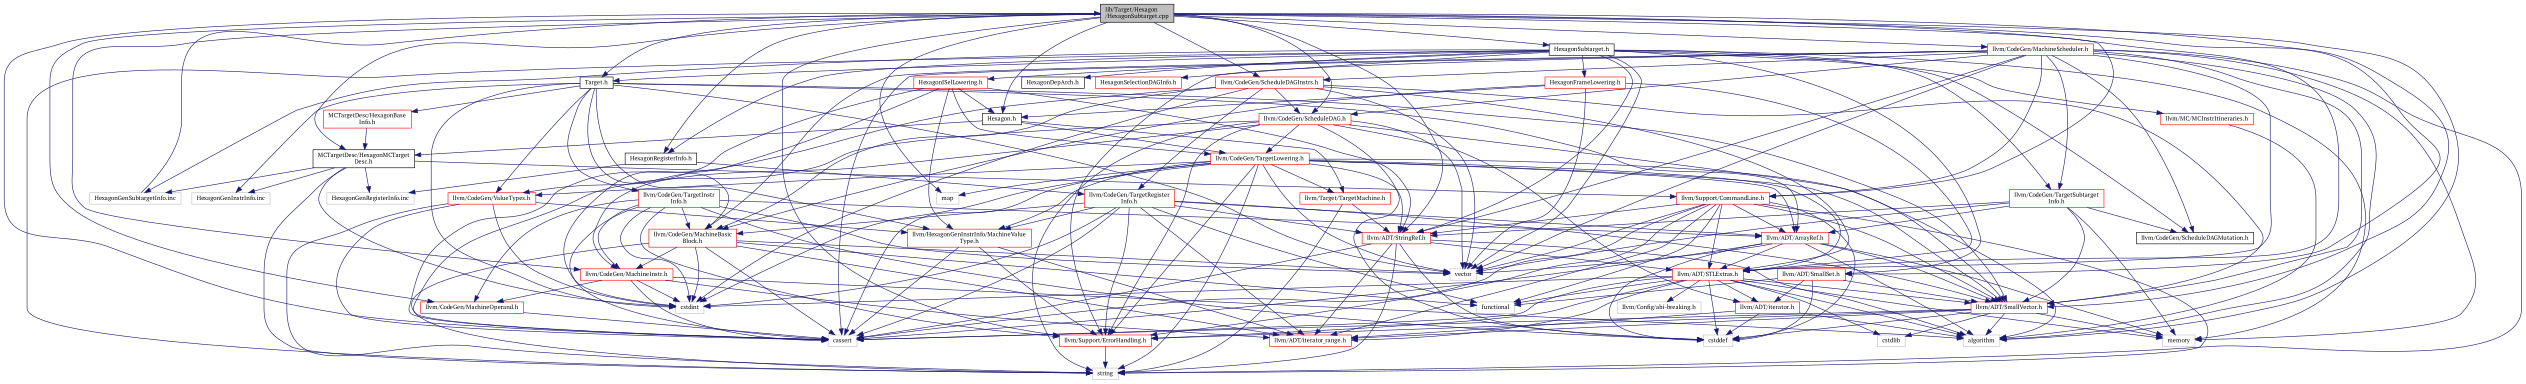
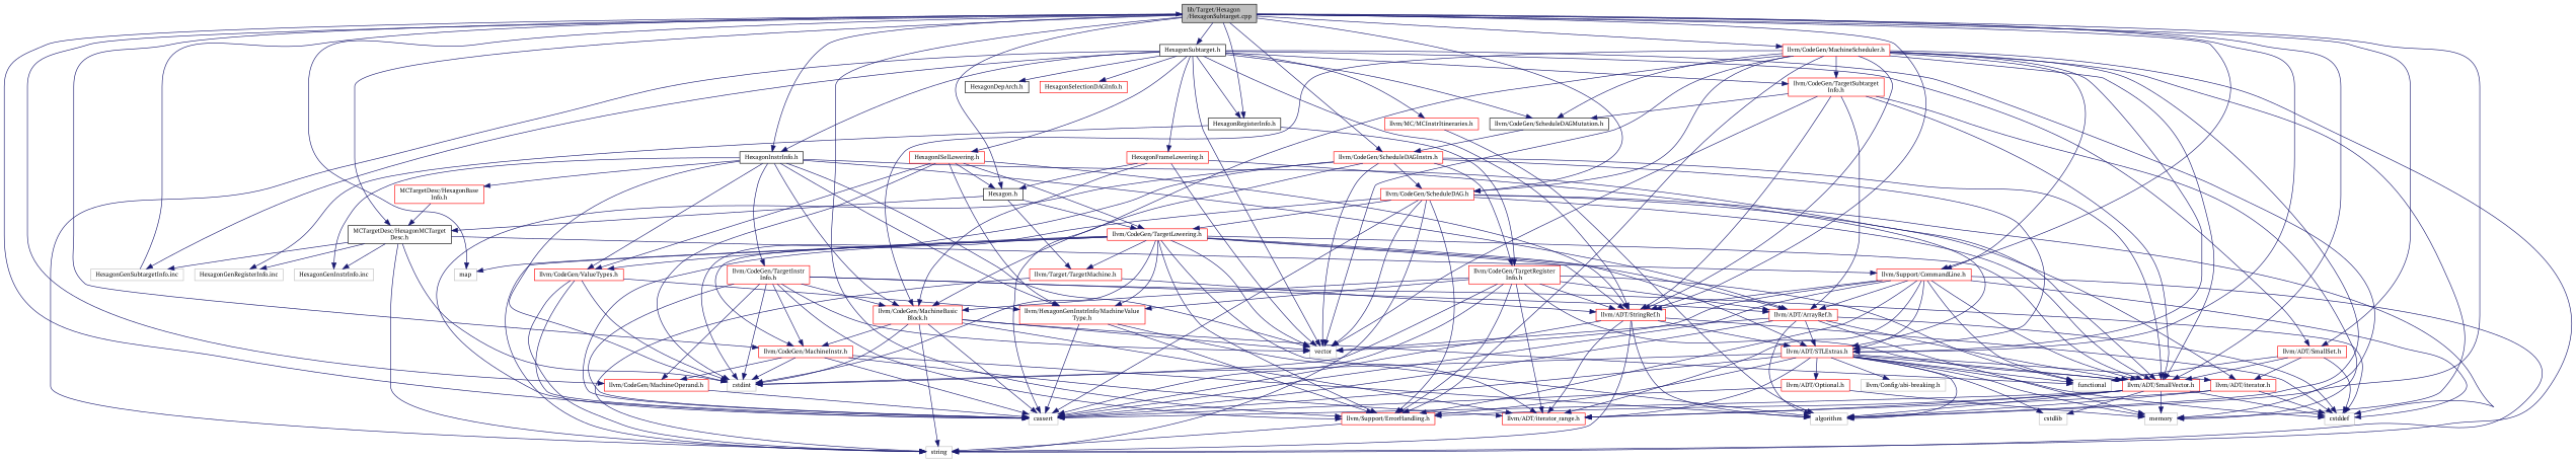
  digraph {
    fontname="PT Serif"
    node [color=red fontname="PT Serif" fontsize=10 shape=box]
    edge [color=midnightblue fontname="PT Serif" fontsize=10 labelfontname=Helvetica labelfontsize=10 style=solid]
    n1 [color=black fillcolor=grey75 fontcolor=black height=0.2 label="lib/Target/Hexagon\l/HexagonSubtarget.cpp" style=filled width=0.4]
    n2 [color=black height=0.2 label="Hexagon.h" width=0.4]
    n3 [color=black height=0.2 label="MCTargetDesc/HexagonMCTarget\lDesc.h" width=0.4]
    n4 [height=0.2 label="llvm/Support/CommandLine.h" width=0.4]
    n5 [height=0.2 label="llvm/ADT/SmallVector.h" width=0.4]
    n6 [height=0.2 label="llvm/Support/ErrorHandling.h" width=0.4]
    n7 [color=grey75 height=0.2 label=algorithm width=0.4]
    n8 [color=grey75 height=0.2 label=cassert width=0.4]
    n9 [height=0.2 label="llvm/ADT/STLExtras.h" width=0.4]
    n10 [height=0.2 label="llvm/ADT/StringRef.h" width=0.4]
    n11 [color=grey75 height=0.2 label=map width=0.4]
-   n12 [color=black height=0.2 label="Target.h" width=0.4]
+   n12 [color=black height=0.2 label="HexagonInstrInfo.h" width=0.4]
    n13 [height=0.2 label="llvm/CodeGen/MachineInstr.h" width=0.4]
    n14 [height=0.2 label="llvm/CodeGen/MachineOperand.h" width=0.4]
    n15 [color=black height=0.2 label="HexagonRegisterInfo.h" width=0.4]
    n16 [color=black height=0.2 label="HexagonSubtarget.h" width=0.4]
    n17 [height=0.2 label="llvm/ADT/SmallSet.h" width=0.4]
    n18 [height=0.2 label="llvm/CodeGen/MachineScheduler.h" width=0.4]
    n19 [height=0.2 label="llvm/CodeGen/ScheduleDAG.h" width=0.4]
    n20 [height=0.2 label="llvm/CodeGen/ScheduleDAGInstrs.h" width=0.4]
    n21 [height=0.2 label="llvm/CodeGen/TargetLowering.h" width=0.4]
    n22 [height=0.2 label="llvm/Target/TargetMachine.h" width=0.4]
    n23 [color=grey75 height=0.2 label="HexagonGenSubtargetInfo.inc" width=0.4]
    n24 [color=grey75 height=0.2 label=string width=0.4]
    n25 [color=grey75 height=0.2 label=cstdint width=0.4]
    n26 [color=grey75 height=0.2 label="HexagonGenRegisterInfo.inc" width=0.4]
    n27 [color=grey75 height=0.2 label="HexagonGenInstrInfo.inc" width=0.4]
    n28 [height=0.2 label="llvm/ADT/ArrayRef.h" width=0.4]
    n29 [height=0.2 label="llvm/ADT/iterator_range.h" width=0.4]
    n30 [color=grey75 height=0.2 label=cstddef width=0.4]
    n31 [color=grey75 height=0.2 label=functional width=0.4]
    n32 [color=grey75 height=0.2 label=vector width=0.4]
    n33 [color=grey75 height=0.2 label=memory width=0.4]
    n34 [color=grey75 height=0.2 label=cstdlib width=0.4]
+   n35 [height=0.2 label="llvm/ADT/Optional.h" width=0.4]
    n36 [height=0.2 label="llvm/ADT/iterator.h" width=0.4]
    n37 [color=grey75 height=0.2 label="llvm/Config/abi-breaking.h" width=0.4]
    n38 [height=0.2 label="llvm/CodeGen/ValueTypes.h" width=0.4]
    n39 [height=0.2 label="llvm/HexagonGenInstrInfo/MachineValue\lType.h" width=0.4]
    n40 [height=0.2 label="MCTargetDesc/HexagonBase\lInfo.h" width=0.4]
    n41 [height=0.2 label="llvm/CodeGen/MachineBasic\lBlock.h" width=0.4]
    n42 [height=0.2 label="llvm/CodeGen/TargetInstr\lInfo.h" width=0.4]
    n43 [height=0.2 label="llvm/CodeGen/TargetRegister\lInfo.h" width=0.4]
    n44 [color=black height=0.2 label="HexagonDepArch.h" width=0.4]
    n45 [height=0.2 label="HexagonFrameLowering.h" width=0.4]
    n46 [height=0.2 label="HexagonISelLowering.h" width=0.4]
    n47 [height=0.2 label="HexagonSelectionDAGInfo.h" width=0.4]
    n48 [color=black height=0.2 label="llvm/CodeGen/ScheduleDAGMutation.h" width=0.4]
    n49 [height=0.2 label="llvm/CodeGen/TargetSubtarget\lInfo.h" width=0.4]
    n50 [height=0.2 label="llvm/MC/MCInstrItineraries.h" width=0.4]
    n1 -> n2
    n1 -> n3
    n1 -> n4
    n1 -> n5
    n1 -> n6
    n1 -> n7
    n1 -> n8
    n1 -> n9
    n1 -> n10
    n1 -> n11
    n1 -> n12
    n1 -> n13
    n1 -> n14
    n1 -> n15
    n1 -> n16
    n1 -> n17
    n1 -> n18
    n1 -> n19
    n1 -> n20
    n2 -> n3
    n2 -> n21
    n2 -> n22
    n3 -> n4
    n3 -> n23
    n3 -> n24
    n3 -> n25
    n3 -> n26
    n3 -> n27
    n4 -> n5
    n4 -> n6
    n4 -> n8
    n4 -> n9
    n4 -> n10
    n4 -> n24
    n4 -> n28
    n4 -> n29
    n4 -> n30
    n4 -> n31
    n4 -> n32
    n5 -> n6
    n5 -> n7
    n5 -> n8
    n5 -> n29
    n5 -> n30
    n5 -> n33
    n5 -> n34
    n6 -> n24
    n9 -> n5
    n9 -> n6
    n9 -> n7
    n9 -> n8
    n9 -> n25
    n9 -> n29
    n9 -> n30
    n9 -> n31
    n9 -> n33
    n9 -> n34
+   n9 -> n35
    n9 -> n36
    n9 -> n37
    n10 -> n7
    n10 -> n8
    n10 -> n9
    n10 -> n24
    n10 -> n29
    n10 -> n30
    n12 -> n5
    n12 -> n25
    n12 -> n27
    n12 -> n28
    n12 -> n32
    n12 -> n38
    n12 -> n39
    n12 -> n40
    n12 -> n41
    n12 -> n42
    n13 -> n7
    n13 -> n8
    n13 -> n14
    n13 -> n25
    n13 -> n29
    n14 -> n8
    n15 -> n26
    n15 -> n43
    n16 -> n10
    n16 -> n12
    n16 -> n15
    n16 -> n17
    n16 -> n23
    n16 -> n24
    n16 -> n32
    n16 -> n33
    n16 -> n44
    n16 -> n45
    n16 -> n46
    n16 -> n47
    n16 -> n48
    n16 -> n49
    n16 -> n50
    n17 -> n5
    n17 -> n30
    n17 -> n31
    n17 -> n36
    n18 -> n4
    n18 -> n5
    n18 -> n6
    n18 -> n7
    n18 -> n8
    n18 -> n9
    n18 -> n10
    n18 -> n19
-   n18 -> n20
+   n48 -> n20
    n18 -> n24
    n18 -> n32
    n18 -> n33
    n18 -> n41
    n18 -> n48
    n18 -> n49
    n19 -> n5
    n19 -> n6
    n19 -> n8
    n19 -> n13
    n19 -> n21
    n19 -> n24
    n19 -> n30
    n19 -> n32
    n19 -> n36
    n20 -> n5
    n20 -> n8
    n20 -> n9
    n20 -> n19
    n20 -> n25
    n20 -> n32
    n20 -> n41
    n20 -> n43
    n21 -> n5
    n21 -> n6
    n21 -> n7
    n21 -> n8
    n21 -> n9
    n21 -> n10
    n21 -> n11
    n21 -> n22
    n21 -> n24
    n21 -> n25
    n21 -> n28
    n21 -> n32
    n21 -> n38
    n21 -> n39
    n22 -> n10
    n22 -> n24
    n23 -> n1
    n28 -> n5
    n28 -> n7
    n28 -> n8
    n28 -> n9
    n28 -> n30
    n28 -> n32
    n28 -> n33
+   n35 -> n8
+   n35 -> n33
    n36 -> n7
    n36 -> n29
    n36 -> n30
    n38 -> n8
    n38 -> n24
    n38 -> n25
    n38 -> n39
    n39 -> n6
    n39 -> n8
    n39 -> n29
    n40 -> n3
    n41 -> n8
    n41 -> n13
    n41 -> n24
    n41 -> n25
    n41 -> n29
    n41 -> n31
    n41 -> n32
    n42 -> n6
    n42 -> n8
    n42 -> n13
    n42 -> n14
    n42 -> n25
    n42 -> n28
    n42 -> n30
    n42 -> n32
    n42 -> n41
    n43 -> n5
    n43 -> n6
    n43 -> n8
    n43 -> n10
    n43 -> n25
    n43 -> n28
    n43 -> n29
    n43 -> n31
    n43 -> n39
    n43 -> n41
    n45 -> n2
    n45 -> n9
    n45 -> n32
    n45 -> n41
    n46 -> n2
    n46 -> n10
    n46 -> n21
    n46 -> n25
    n46 -> n38
    n46 -> n39
    n49 -> n5
    n49 -> n10
    n49 -> n28
    n49 -> n32
    n49 -> n33
    n49 -> n48
    n50 -> n7
  }
